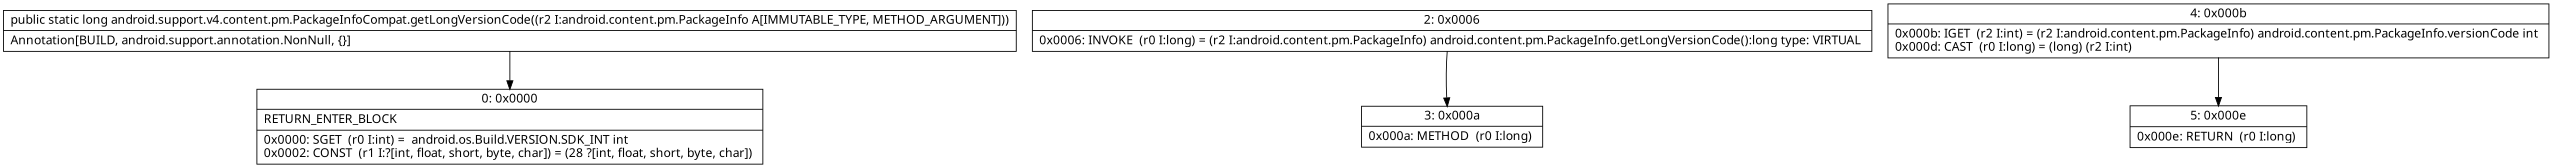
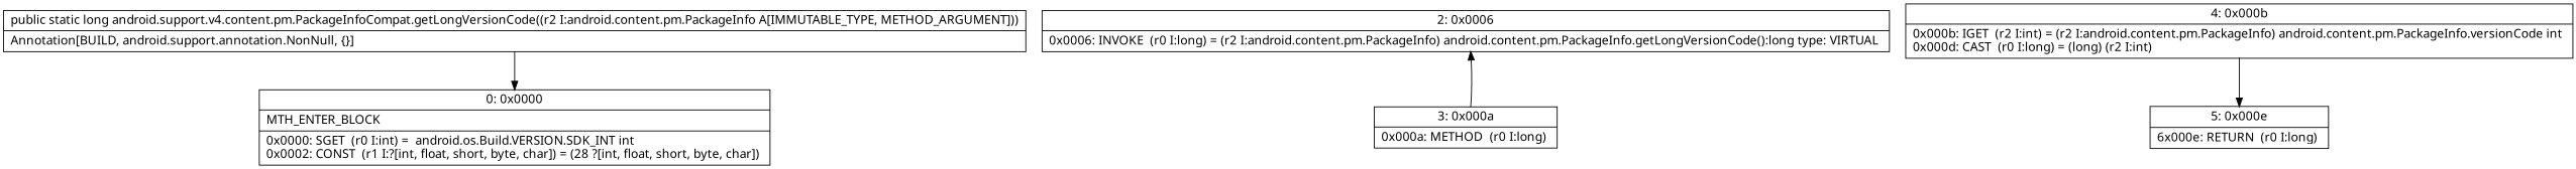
  digraph {
    fontname="Noto Sans"
    node [fontname="Noto Sans" shape=record]
    edge [fontname="Noto Sans"]
-   n1 [label="{0\:\ 0x0000|RETURN_ENTER_BLOCK\l|0x0000: SGET  (r0 I:int) =  android.os.Build.VERSION.SDK_INT int \l0x0002: CONST  (r1 I:?[int, float, short, byte, char]) = (28 ?[int, float, short, byte, char]) \l}"]
+   n1 [label="{0\:\ 0x0000|MTH_ENTER_BLOCK\l|0x0000: SGET  (r0 I:int) =  android.os.Build.VERSION.SDK_INT int \l0x0002: CONST  (r1 I:?[int, float, short, byte, char]) = (28 ?[int, float, short, byte, char]) \l}"]
    n2 [label="{2\:\ 0x0006|0x0006: INVOKE  (r0 I:long) = (r2 I:android.content.pm.PackageInfo) android.content.pm.PackageInfo.getLongVersionCode():long type: VIRTUAL \l}"]
    n3 [label="{3\:\ 0x000a|0x000a: METHOD  (r0 I:long) \l}"]
    n4 [label="{4\:\ 0x000b|0x000b: IGET  (r2 I:int) = (r2 I:android.content.pm.PackageInfo) android.content.pm.PackageInfo.versionCode int \l0x000d: CAST  (r0 I:long) = (long) (r2 I:int) \l}"]
-   n5 [label="{5\:\ 0x000e|0x000e: RETURN  (r0 I:long) \l}"]
+   n5 [label="{5\:\ 0x000e|6x000e: RETURN  (r0 I:long) \l}"]
    n6 [label="{public static long android.support.v4.content.pm.PackageInfoCompat.getLongVersionCode((r2 I:android.content.pm.PackageInfo A[IMMUTABLE_TYPE, METHOD_ARGUMENT]))  | Annotation[BUILD, android.support.annotation.NonNull, \{\}]\l}"]
-   n2 -> n3
+   n3 -> n2
    n4 -> n5
    n6 -> n1
  }
